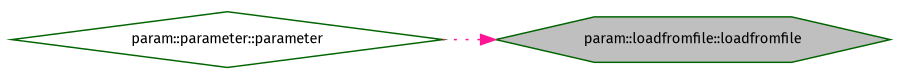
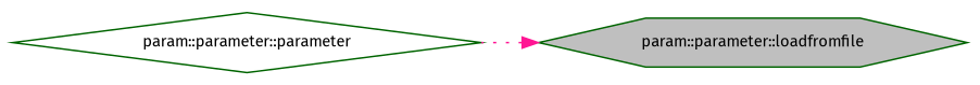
  digraph {
    rankdir=RL
    fontname="Fira Sans"
    node [color=darkgreen fontname="Fira Sans" fontsize=10 style=filled]
-   n1 [fillcolor=grey75 fontcolor=black height=0.2 label="param::loadfromfile::loadfromfile" shape=hexagon width=0.4]
+   n1 [fillcolor=grey75 fontcolor=black height=0.2 label="param::parameter::loadfromfile" shape=hexagon width=0.4]
    n2 [fillcolor=white height=0.2 label="param::parameter::parameter" shape=diamond width=0.4]
    n1 -> n2 [color=deeppink dir=back fontname="Fira Sans" fontsize=10 labelfontname=Helvetica labelfontsize=10 style=dotted]
  }
